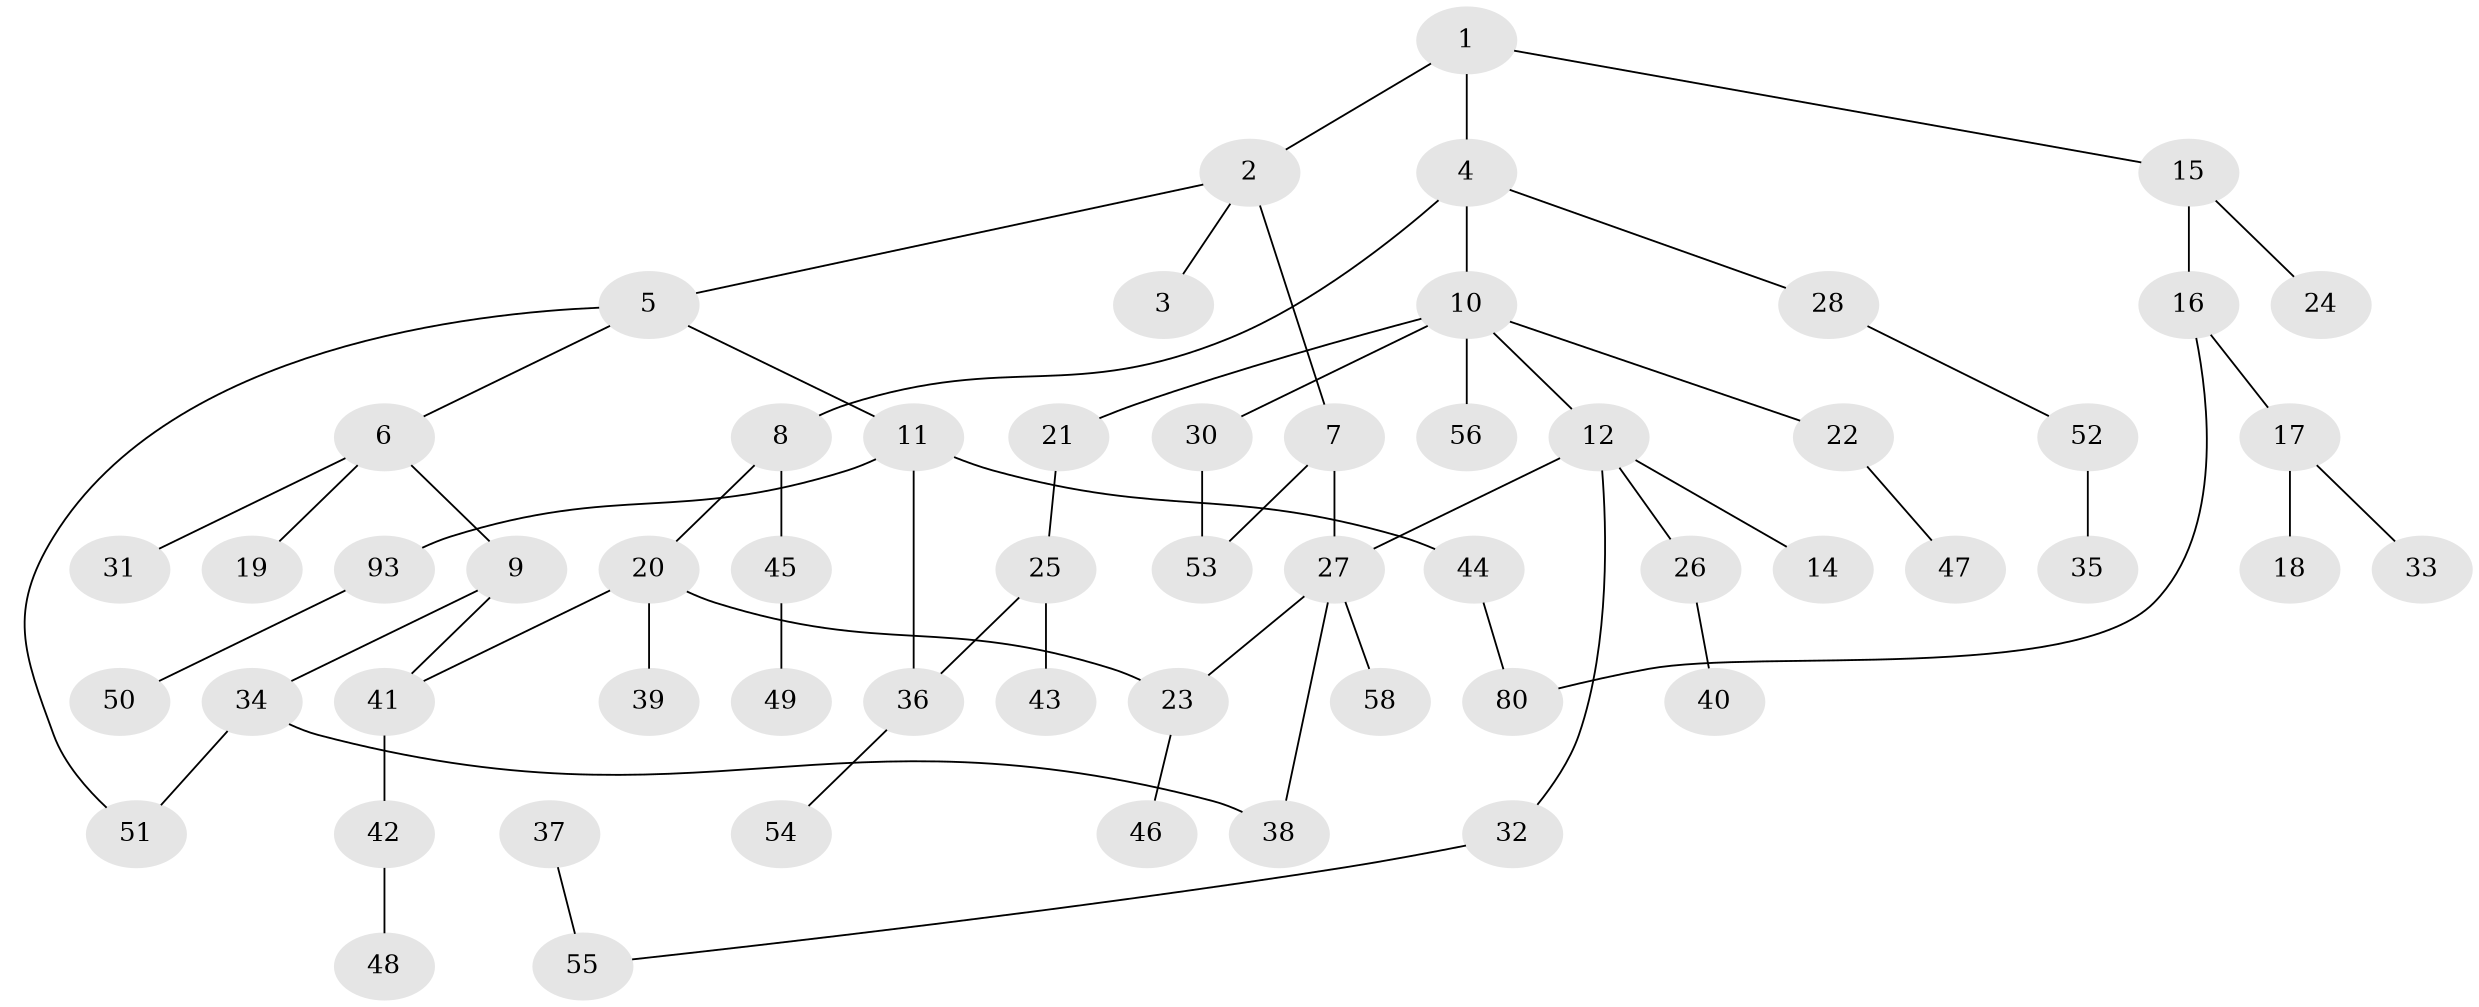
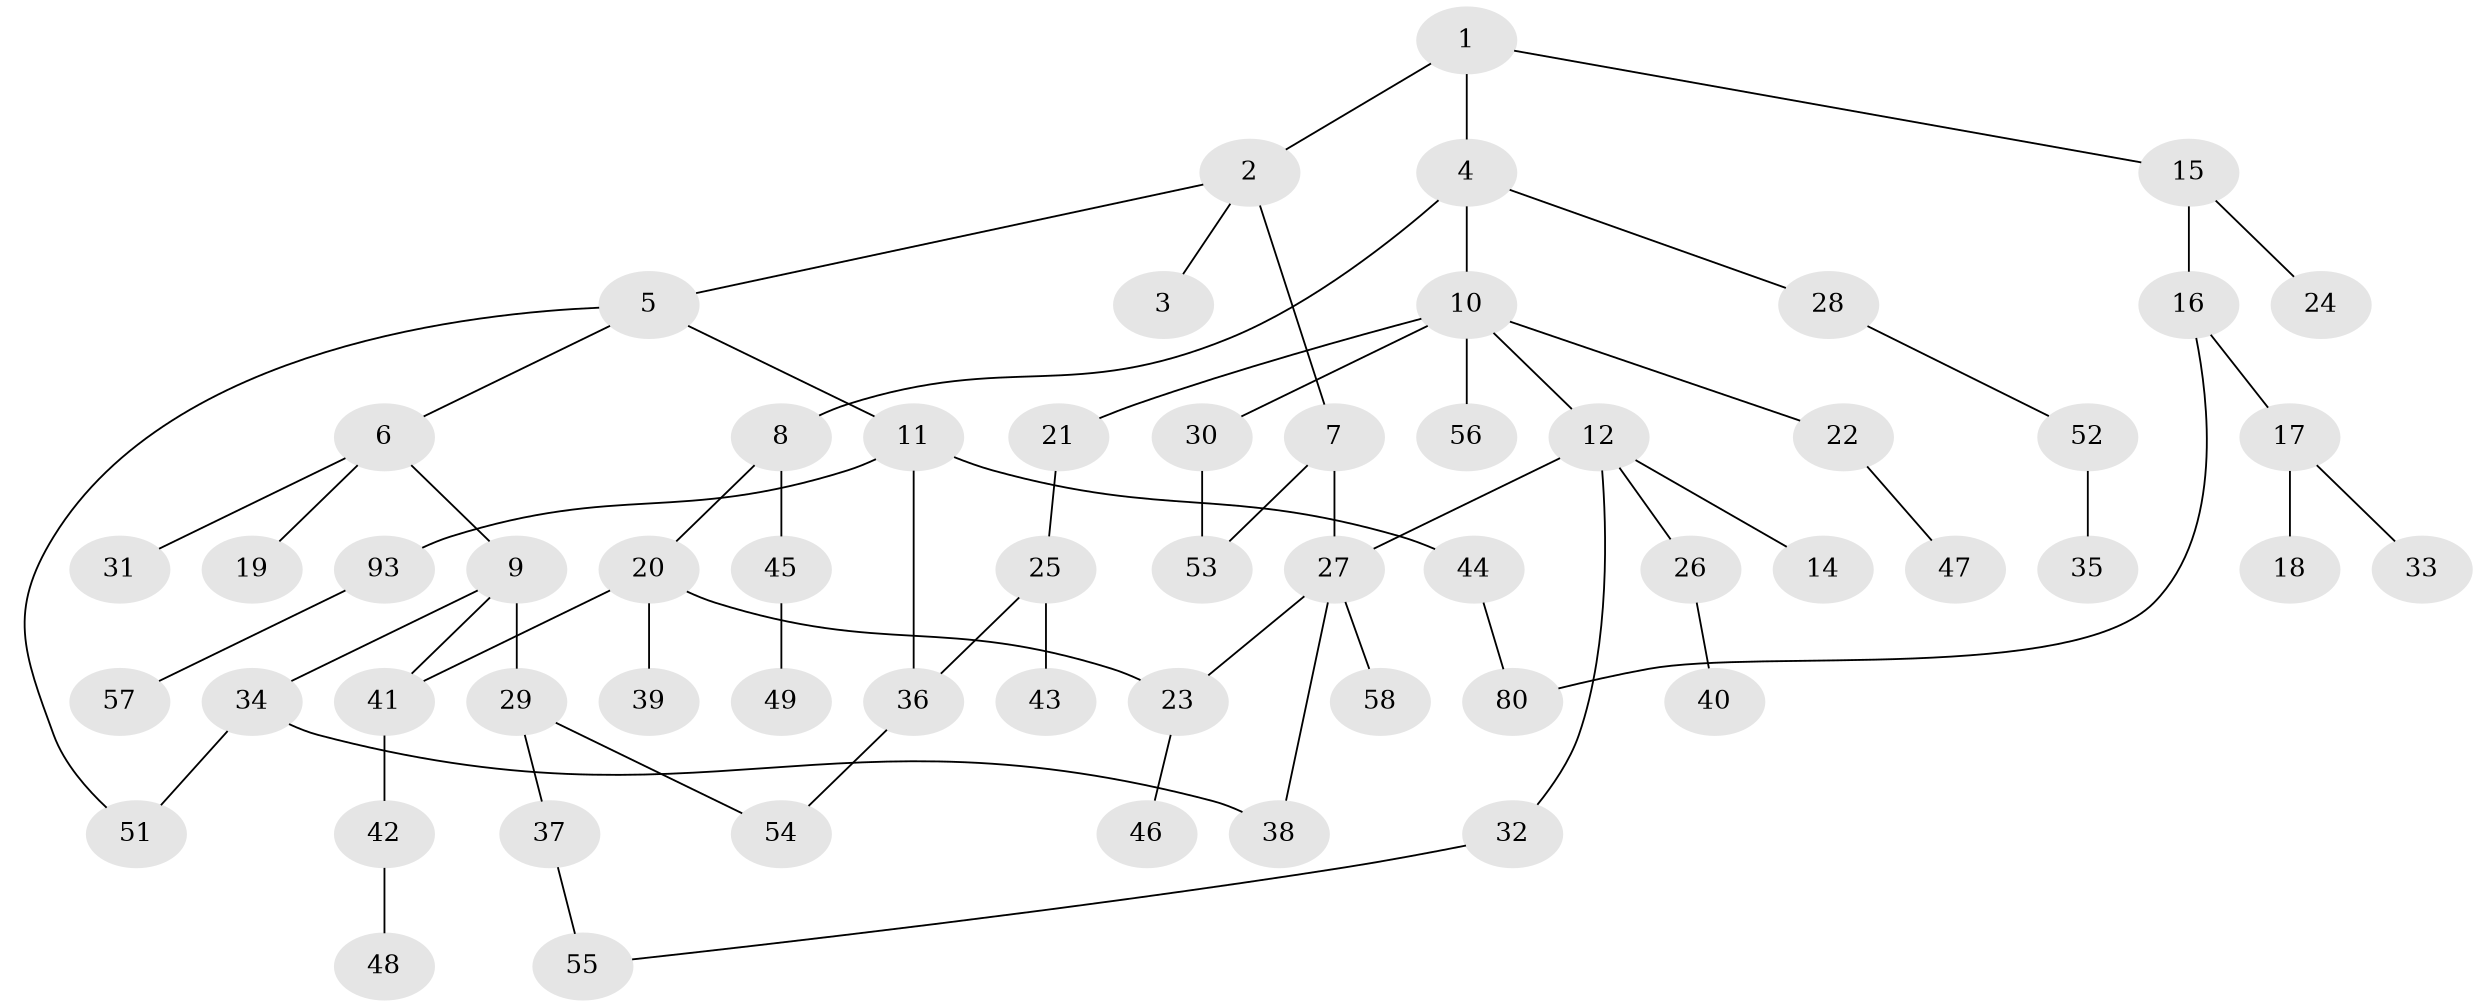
  graph {
    node [color=gray90 style=filled]
    1
    2
    4
    15
    3
    5
    7
    8
    10
    28
    16
    24
    6
    11
    51
    27
    53
    20
    45
    12
    21
    22
    30
    56
    52
    9
    19
    31
    n29 [label=93]
    36
    44
+   29
    34
    41
    23
    38
    58
    39
    49
    37
    54
    42
    14
    26
    32
    25
    47
-   57 [label=50]
+   57
    n49 [label=80]
    40
    55
    17
    18
    33
    46
    43
    35
    48
    1 -- 2
    1 -- 4
    1 -- 15
    2 -- 3
    2 -- 5
    2 -- 7
    4 -- 8
    4 -- 10
    4 -- 28
    15 -- 16
    15 -- 24
    5 -- 6
    5 -- 11
    5 -- 51
    7 -- 27
    7 -- 53
    8 -- 20
    8 -- 45
    10 -- 12
    10 -- 21
    10 -- 22
    10 -- 30
    10 -- 56
    28 -- 52
    16 -- n49
    16 -- 17
    6 -- 9
    6 -- 19
    6 -- 31
    11 -- n29
    11 -- 36
    11 -- 44
    27 -- 23
    27 -- 38
    27 -- 58
    20 -- 41
    20 -- 23
    20 -- 39
    45 -- 49
    12 -- 27
    12 -- 14
    12 -- 26
    12 -- 32
    21 -- 25
    22 -- 47
    30 -- 53
    52 -- 35
+   9 -- 29
    9 -- 34
    9 -- 41
    n29 -- 57
    36 -- 54
    44 -- n49
+   29 -- 37
+   29 -- 54
    34 -- 51
    34 -- 38
    41 -- 42
    23 -- 46
    37 -- 55
    42 -- 48
    26 -- 40
    32 -- 55
    25 -- 36
    25 -- 43
    17 -- 18
    17 -- 33
  }
